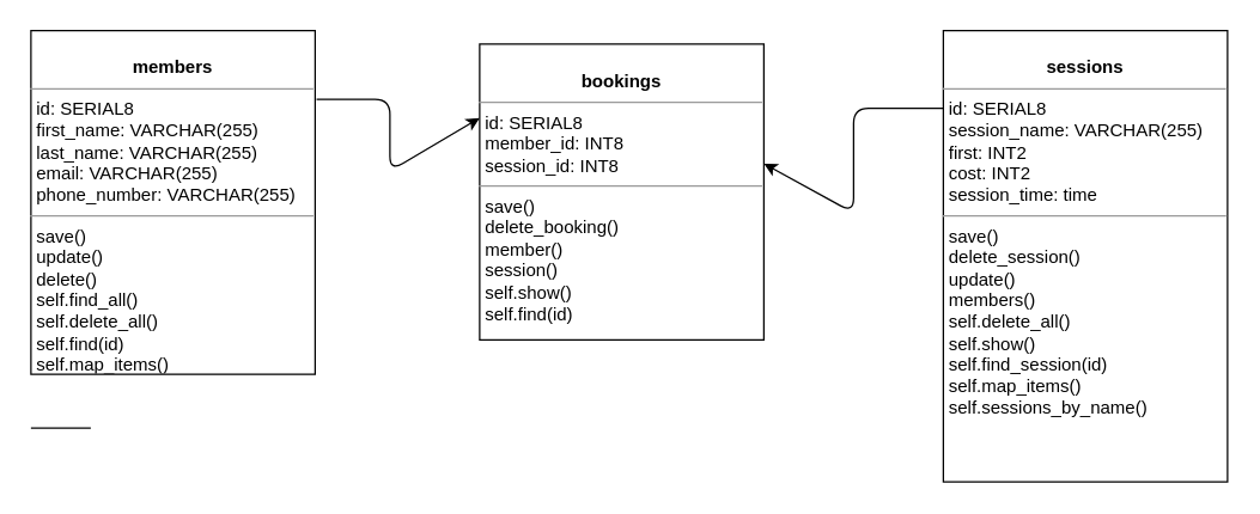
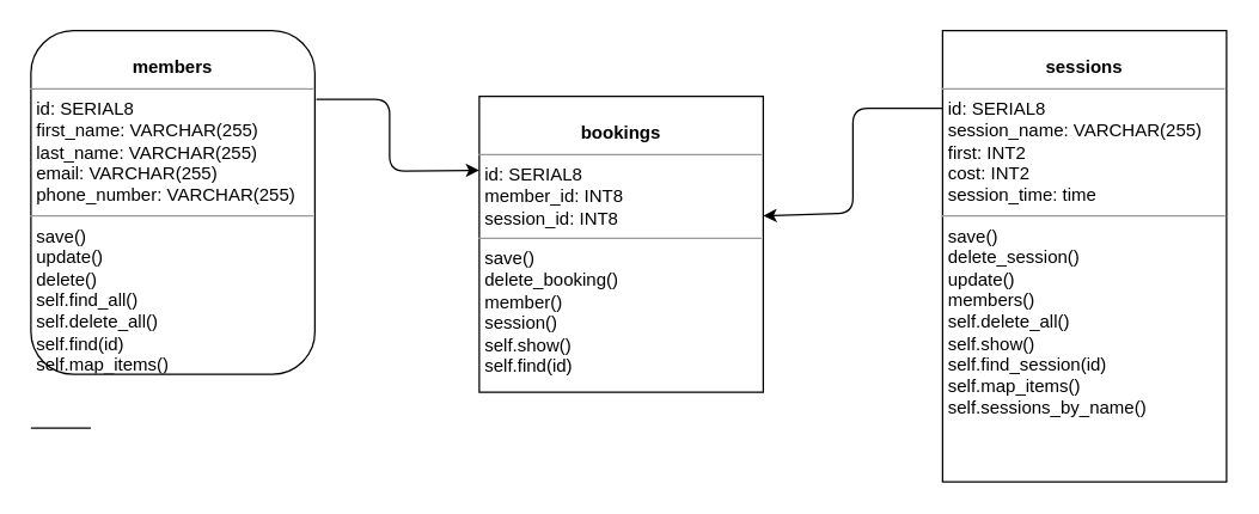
  <mxCell id="0" />
  <mxCell id="1" parent="0" />
- <mxCell id="2" value="&lt;p style=&quot;margin: 0px ; margin-top: 4px ; text-align: center&quot;&gt;&lt;br&gt;&lt;b&gt;members&lt;/b&gt;&lt;/p&gt;&lt;hr size=&quot;1&quot;&gt;&lt;p style=&quot;margin: 0px ; margin-left: 4px&quot;&gt;&lt;span&gt;id: SERIAL8&lt;/span&gt;&lt;/p&gt;&lt;p style=&quot;margin: 0px ; margin-left: 4px&quot;&gt;&lt;span&gt;first_name: VARCHAR(255)&lt;/span&gt;&lt;span&gt;&lt;br&gt;&lt;/span&gt;&lt;/p&gt;&lt;p style=&quot;margin: 0px ; margin-left: 4px&quot;&gt;&lt;span&gt;last_name: VARCHAR(255)&lt;/span&gt;&lt;span&gt;&lt;br&gt;&lt;/span&gt;&lt;/p&gt;&lt;p style=&quot;margin: 0px ; margin-left: 4px&quot;&gt;&lt;span&gt;email: VARCHAR(255)&lt;/span&gt;&lt;span&gt;&lt;br&gt;&lt;/span&gt;&lt;/p&gt;&lt;p style=&quot;margin: 0px ; margin-left: 4px&quot;&gt;&lt;span&gt;phone_number: VARCHAR(255)&lt;/span&gt;&lt;br&gt;&lt;/p&gt;&lt;hr size=&quot;1&quot;&gt;&lt;p style=&quot;margin: 0px ; margin-left: 4px&quot;&gt;save()&lt;/p&gt;&lt;p style=&quot;margin: 0px ; margin-left: 4px&quot;&gt;update()&lt;/p&gt;&lt;p style=&quot;margin: 0px ; margin-left: 4px&quot;&gt;delete()&lt;/p&gt;&lt;p style=&quot;margin: 0px ; margin-left: 4px&quot;&gt;self.find_all()&lt;/p&gt;&lt;p style=&quot;margin: 0px ; margin-left: 4px&quot;&gt;self.delete_all()&lt;/p&gt;&lt;p style=&quot;margin: 0px ; margin-left: 4px&quot;&gt;self.find(id)&lt;/p&gt;&lt;p style=&quot;margin: 0px ; margin-left: 4px&quot;&gt;self.map_items()&lt;br&gt;&lt;br&gt;&lt;/p&gt;" style="verticalAlign=top;align=left;overflow=fill;fontSize=12;fontFamily=Helvetica;html=1;" vertex="1" parent="1"><mxGeometry x="20" y="20" width="190" height="230" as="geometry" /></mxCell>
- <mxCell id="3" value="&lt;p style=&quot;margin: 0px ; margin-top: 4px ; text-align: center&quot;&gt;&lt;br&gt;&lt;b&gt;bookings&lt;/b&gt;&lt;/p&gt;&lt;hr size=&quot;1&quot;&gt;&lt;p style=&quot;margin: 0px ; margin-left: 4px&quot;&gt;id: SERIAL8&lt;br&gt;member_id: INT8&lt;/p&gt;&lt;p style=&quot;margin: 0px ; margin-left: 4px&quot;&gt;session_id: INT8&lt;/p&gt;&lt;hr size=&quot;1&quot;&gt;&lt;p style=&quot;margin: 0px ; margin-left: 4px&quot;&gt;save()&lt;/p&gt;&lt;p style=&quot;margin: 0px ; margin-left: 4px&quot;&gt;delete_booking()&lt;/p&gt;&lt;p style=&quot;margin: 0px ; margin-left: 4px&quot;&gt;member()&lt;/p&gt;&lt;p style=&quot;margin: 0px ; margin-left: 4px&quot;&gt;session()&lt;/p&gt;&lt;p style=&quot;margin: 0px ; margin-left: 4px&quot;&gt;self.show()&lt;/p&gt;&lt;p style=&quot;margin: 0px ; margin-left: 4px&quot;&gt;self.find(id)&lt;/p&gt;&lt;p style=&quot;margin: 0px ; margin-left: 4px&quot;&gt;&lt;br&gt;&lt;/p&gt;" style="verticalAlign=top;align=left;overflow=fill;fontSize=12;fontFamily=Helvetica;html=1;" vertex="1" parent="1"><mxGeometry x="320" y="29" width="190" height="198" as="geometry" /></mxCell>
+ <mxCell id="2" value="&lt;p style=&quot;margin: 0px ; margin-top: 4px ; text-align: center&quot;&gt;&lt;br&gt;&lt;b&gt;members&lt;/b&gt;&lt;/p&gt;&lt;hr size=&quot;1&quot;&gt;&lt;p style=&quot;margin: 0px ; margin-left: 4px&quot;&gt;&lt;span&gt;id: SERIAL8&lt;/span&gt;&lt;/p&gt;&lt;p style=&quot;margin: 0px ; margin-left: 4px&quot;&gt;&lt;span&gt;first_name: VARCHAR(255)&lt;/span&gt;&lt;span&gt;&lt;br&gt;&lt;/span&gt;&lt;/p&gt;&lt;p style=&quot;margin: 0px ; margin-left: 4px&quot;&gt;&lt;span&gt;last_name: VARCHAR(255)&lt;/span&gt;&lt;span&gt;&lt;br&gt;&lt;/span&gt;&lt;/p&gt;&lt;p style=&quot;margin: 0px ; margin-left: 4px&quot;&gt;&lt;span&gt;email: VARCHAR(255)&lt;/span&gt;&lt;span&gt;&lt;br&gt;&lt;/span&gt;&lt;/p&gt;&lt;p style=&quot;margin: 0px ; margin-left: 4px&quot;&gt;&lt;span&gt;phone_number: VARCHAR(255)&lt;/span&gt;&lt;br&gt;&lt;/p&gt;&lt;hr size=&quot;1&quot;&gt;&lt;p style=&quot;margin: 0px ; margin-left: 4px&quot;&gt;save()&lt;/p&gt;&lt;p style=&quot;margin: 0px ; margin-left: 4px&quot;&gt;update()&lt;/p&gt;&lt;p style=&quot;margin: 0px ; margin-left: 4px&quot;&gt;delete()&lt;/p&gt;&lt;p style=&quot;margin: 0px ; margin-left: 4px&quot;&gt;self.find_all()&lt;/p&gt;&lt;p style=&quot;margin: 0px ; margin-left: 4px&quot;&gt;self.delete_all()&lt;/p&gt;&lt;p style=&quot;margin: 0px ; margin-left: 4px&quot;&gt;self.find(id)&lt;/p&gt;&lt;p style=&quot;margin: 0px ; margin-left: 4px&quot;&gt;self.map_items()&lt;br&gt;&lt;br&gt;&lt;/p&gt;" style="verticalAlign=top;align=left;overflow=fill;fontSize=12;fontFamily=Helvetica;html=1;rounded=1;" vertex="1" parent="1"><mxGeometry x="20" y="20" width="190" height="230" as="geometry" /></mxCell>
+ <mxCell id="3" value="&lt;p style=&quot;margin: 0px ; margin-top: 4px ; text-align: center&quot;&gt;&lt;br&gt;&lt;b&gt;bookings&lt;/b&gt;&lt;/p&gt;&lt;hr size=&quot;1&quot;&gt;&lt;p style=&quot;margin: 0px ; margin-left: 4px&quot;&gt;id: SERIAL8&lt;br&gt;member_id: INT8&lt;/p&gt;&lt;p style=&quot;margin: 0px ; margin-left: 4px&quot;&gt;session_id: INT8&lt;/p&gt;&lt;hr size=&quot;1&quot;&gt;&lt;p style=&quot;margin: 0px ; margin-left: 4px&quot;&gt;save()&lt;/p&gt;&lt;p style=&quot;margin: 0px ; margin-left: 4px&quot;&gt;delete_booking()&lt;/p&gt;&lt;p style=&quot;margin: 0px ; margin-left: 4px&quot;&gt;member()&lt;/p&gt;&lt;p style=&quot;margin: 0px ; margin-left: 4px&quot;&gt;session()&lt;/p&gt;&lt;p style=&quot;margin: 0px ; margin-left: 4px&quot;&gt;self.show()&lt;/p&gt;&lt;p style=&quot;margin: 0px ; margin-left: 4px&quot;&gt;self.find(id)&lt;/p&gt;&lt;p style=&quot;margin: 0px ; margin-left: 4px&quot;&gt;&lt;br&gt;&lt;/p&gt;" style="verticalAlign=top;align=left;overflow=fill;fontSize=12;fontFamily=Helvetica;html=1;" vertex="1" parent="1"><mxGeometry x="320" y="64" width="190" height="198" as="geometry" /></mxCell>
  <mxCell id="4" value="" style="line;strokeWidth=1;fillColor=none;align=left;verticalAlign=middle;spacingTop=-1;spacingLeft=3;spacingRight=3;rotatable=0;labelPosition=right;points=[];portConstraint=eastwest;" vertex="1" parent="1"><mxGeometry x="20" y="282" width="40" height="8" as="geometry" /></mxCell>
  <mxCell id="5" value="" style="endArrow=classic;html=1;entryX=0;entryY=0.25;entryDx=0;entryDy=0;exitX=1.005;exitY=0.2;exitDx=0;exitDy=0;exitPerimeter=0;" edge="1" parent="1" source="2" target="3"><mxGeometry width="50" height="50" relative="1" as="geometry"><mxPoint x="20" y="362" as="sourcePoint" /><mxPoint x="70" y="312" as="targetPoint" /><Array as="points"><mxPoint x="260" y="66" /><mxPoint x="260" y="114" /></Array></mxGeometry></mxCell>
  <mxCell id="6" value="&lt;p style=&quot;margin: 0px ; margin-top: 4px ; text-align: center&quot;&gt;&lt;br&gt;&lt;b&gt;sessions&lt;/b&gt;&lt;/p&gt;&lt;hr size=&quot;1&quot;&gt;&lt;p style=&quot;margin: 0px ; margin-left: 4px&quot;&gt;id: SERIAL8&lt;br&gt;session_name: VARCHAR(255)&lt;/p&gt;&lt;p style=&quot;margin: 0px ; margin-left: 4px&quot;&gt;first: INT2&lt;/p&gt;&lt;p style=&quot;margin: 0px ; margin-left: 4px&quot;&gt;cost: INT2&lt;/p&gt;&lt;p style=&quot;margin: 0px ; margin-left: 4px&quot;&gt;session_time: time&lt;/p&gt;&lt;hr size=&quot;1&quot;&gt;&lt;p style=&quot;margin: 0px ; margin-left: 4px&quot;&gt;save()&lt;/p&gt;&lt;p style=&quot;margin: 0px ; margin-left: 4px&quot;&gt;delete_session()&lt;/p&gt;&lt;p style=&quot;margin: 0px ; margin-left: 4px&quot;&gt;update()&lt;/p&gt;&lt;p style=&quot;margin: 0px ; margin-left: 4px&quot;&gt;members()&lt;/p&gt;&lt;p style=&quot;margin: 0px ; margin-left: 4px&quot;&gt;self.delete_all()&lt;/p&gt;&lt;p style=&quot;margin: 0px ; margin-left: 4px&quot;&gt;self.show()&lt;/p&gt;&lt;p style=&quot;margin: 0px ; margin-left: 4px&quot;&gt;self.find_session(id)&lt;/p&gt;&lt;p style=&quot;margin: 0px ; margin-left: 4px&quot;&gt;self.map_items()&lt;/p&gt;&lt;p style=&quot;margin: 0px ; margin-left: 4px&quot;&gt;self.sessions_by_name()&lt;/p&gt;&lt;p style=&quot;margin: 0px ; margin-left: 4px&quot;&gt;&lt;br&gt;&lt;/p&gt;&lt;p style=&quot;margin: 0px ; margin-left: 4px&quot;&gt;&lt;br&gt;&lt;/p&gt;" style="verticalAlign=top;align=left;overflow=fill;fontSize=12;fontFamily=Helvetica;html=1;" vertex="1" parent="1"><mxGeometry x="630" y="20" width="190" height="302" as="geometry" /></mxCell>
  <mxCell id="7" value="" style="endArrow=classic;html=1;entryX=1;entryY=0.404;entryDx=0;entryDy=0;entryPerimeter=0;exitX=0;exitY=0.172;exitDx=0;exitDy=0;exitPerimeter=0;" edge="1" parent="1" source="6" target="3"><mxGeometry width="50" height="50" relative="1" as="geometry"><mxPoint x="20" y="392" as="sourcePoint" /><mxPoint x="70" y="342" as="targetPoint" /><Array as="points"><mxPoint x="570" y="72" /><mxPoint x="570" y="142" /></Array></mxGeometry></mxCell>
